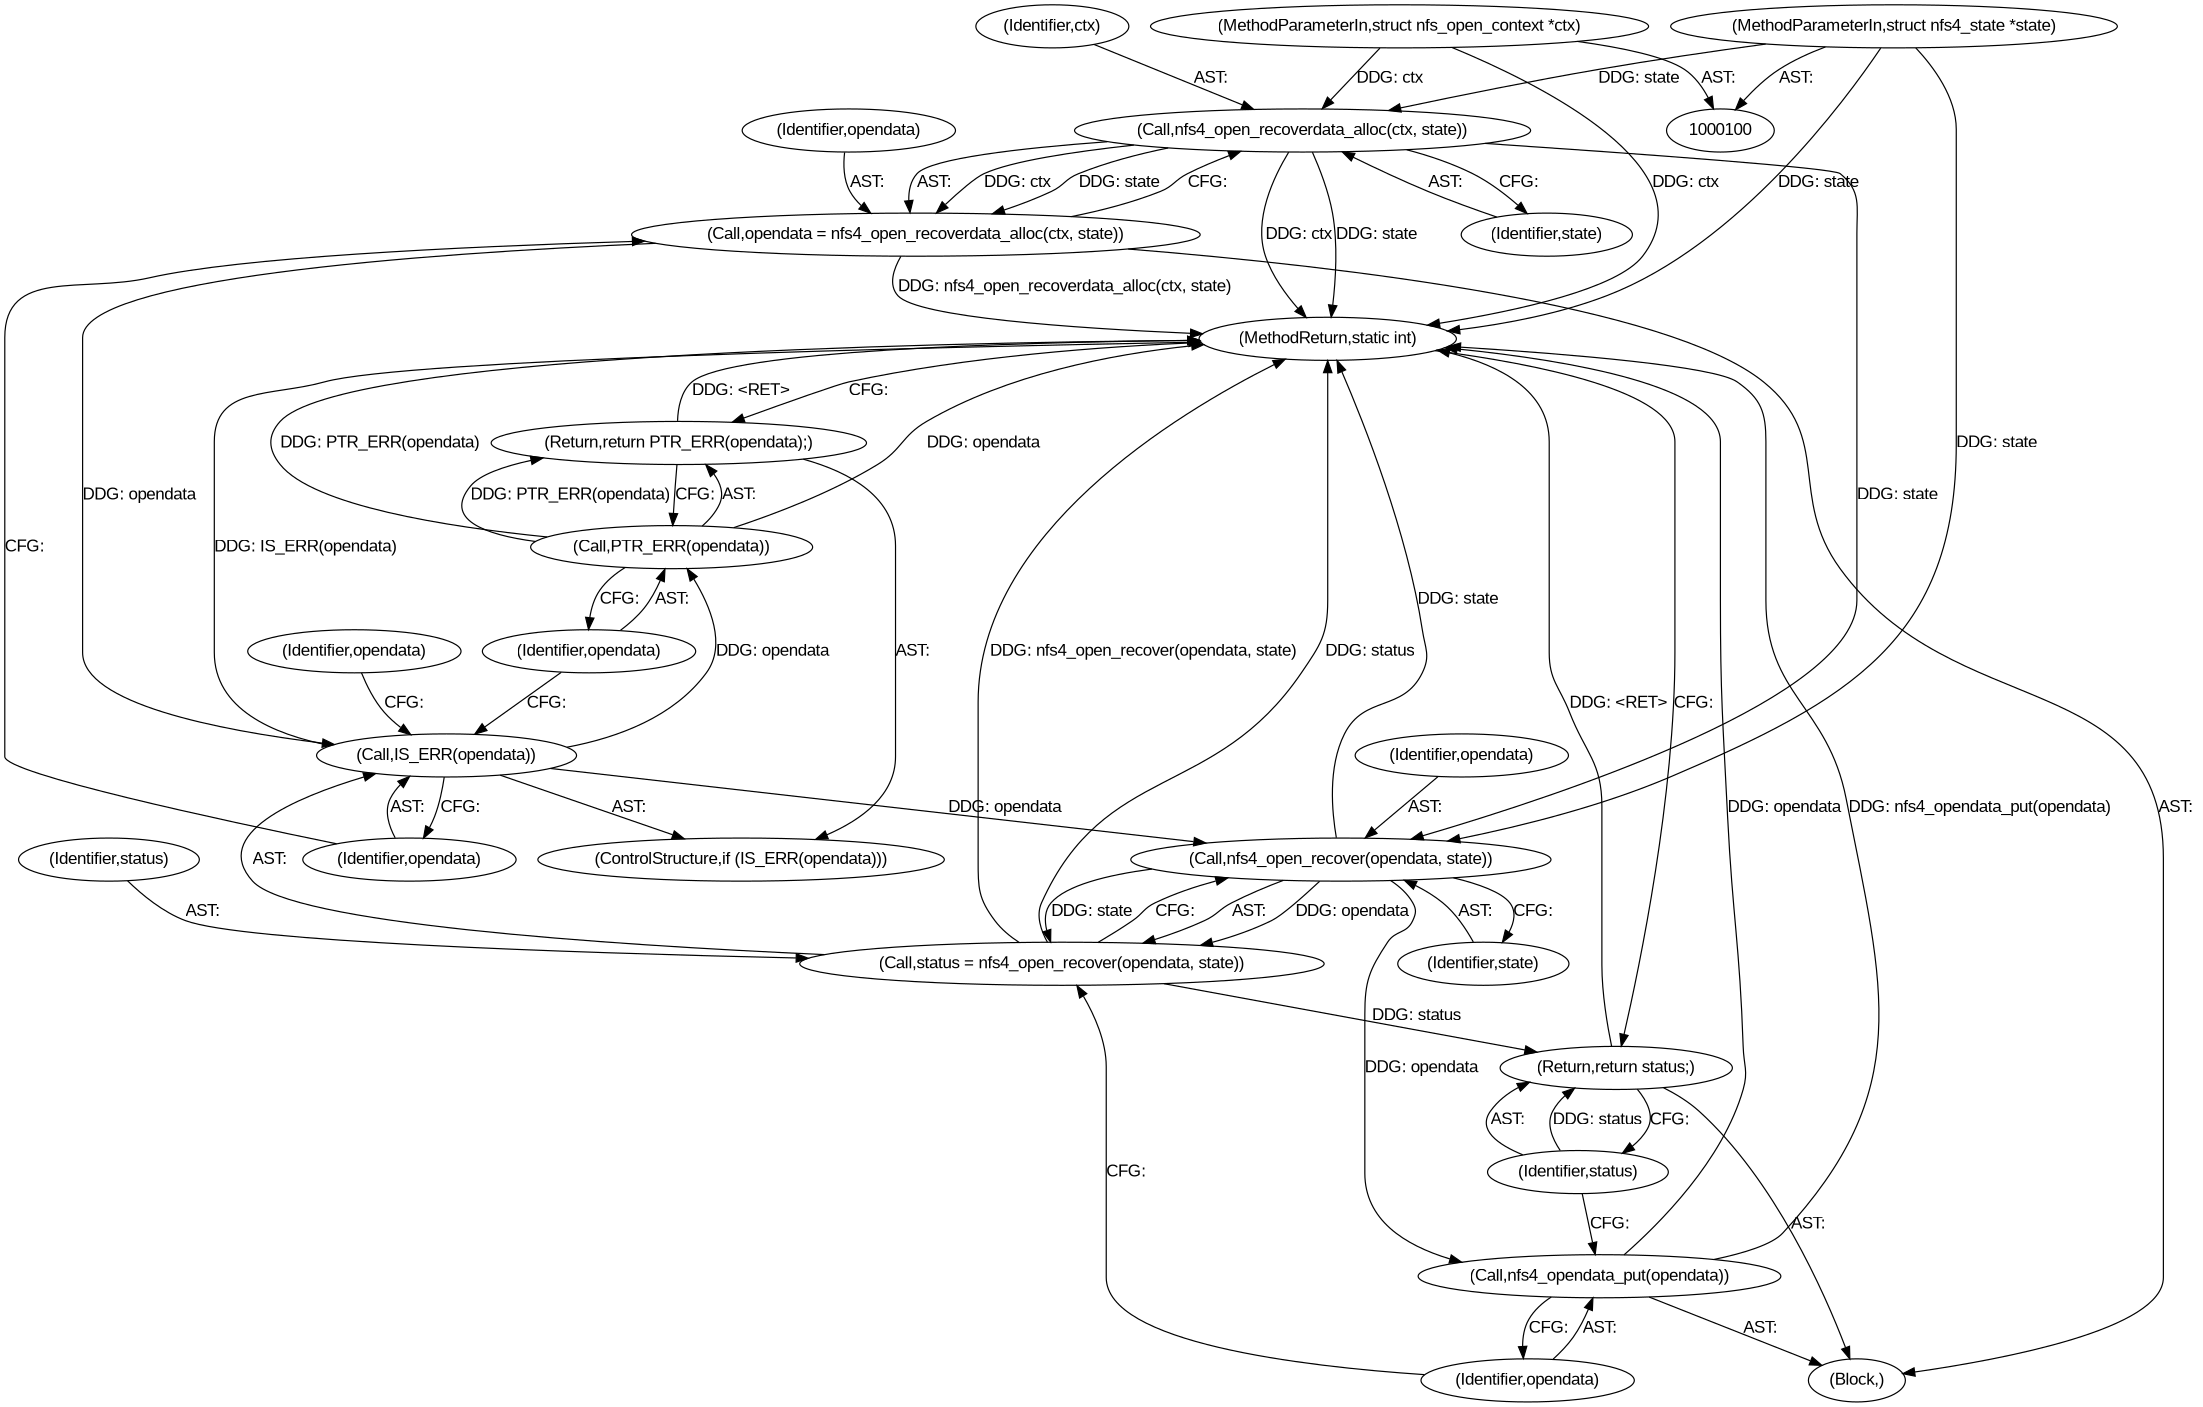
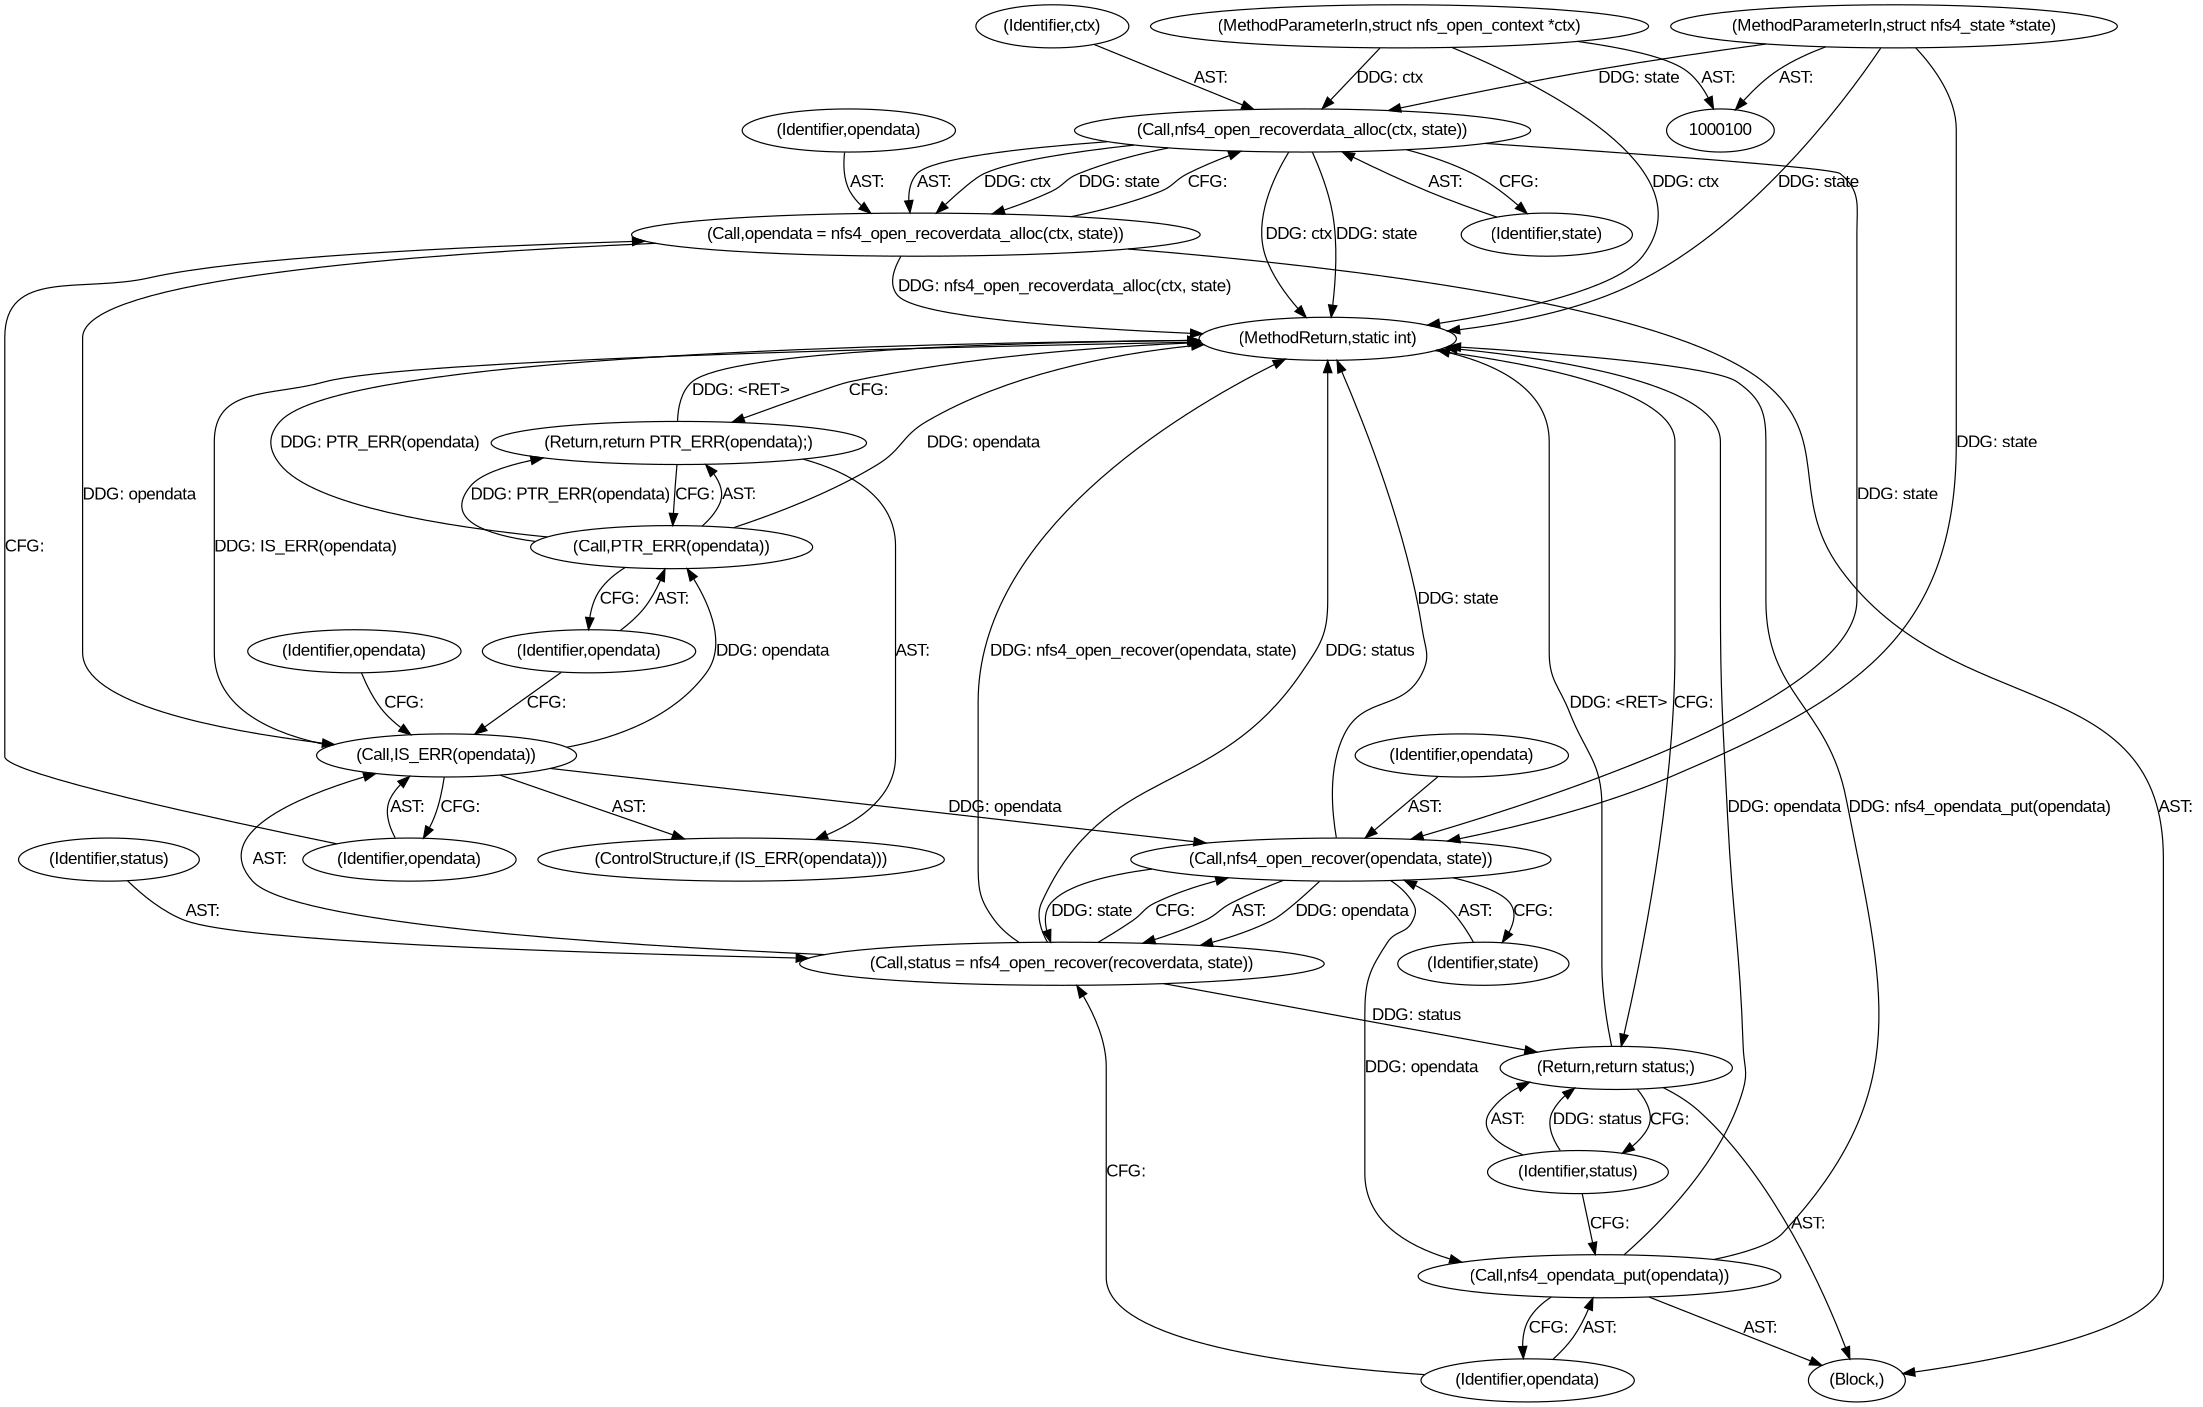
  digraph {
    fontname="Liberation Sans"
    node [fontname="Liberation Sans"]
    edge [fontname="Liberation Sans"]
    n1 [label="(Call,nfs4_open_recoverdata_alloc(ctx, state))"]
    n2 [label="(Call,opendata = nfs4_open_recoverdata_alloc(ctx, state))"]
    n3 [label="(Call,nfs4_open_recover(opendata, state))"]
    n4 [label="(Identifier,state)"]
    n5 [label="(MethodReturn,static int)"]
    n6 [label="(Call,IS_ERR(opendata))"]
    n7 [label="(Block,)"]
-   n8 [label="(Call,status = nfs4_open_recover(opendata, state))"]
+   n8 [label="(Call,status = nfs4_open_recover(recoverdata, state))"]
    n9 [label="(Call,nfs4_opendata_put(opendata))"]
    n10 [label="(Identifier,state)"]
    n11 [label="(Return,return PTR_ERR(opendata);)"]
    n12 [label="(Return,return status;)"]
    n13 [label="(MethodParameterIn,struct nfs_open_context *ctx)"]
    1000100
    n15 [label="(MethodParameterIn,struct nfs4_state *state)"]
    n16 [label="(Call,PTR_ERR(opendata))"]
    n17 [label="(ControlStructure,if (IS_ERR(opendata)))"]
    n18 [label="(Identifier,opendata)"]
    n19 [label="(Identifier,opendata)"]
    n20 [label="(Identifier,opendata)"]
    n21 [label="(Identifier,status)"]
    n22 [label="(Identifier,ctx)"]
    n23 [label="(Identifier,opendata)"]
    n24 [label="(Identifier,opendata)"]
    n25 [label="(Identifier,status)"]
    n26 [label="(Identifier,opendata)"]
    n1 -> n2 [label="AST: "]
    n1 -> n2 [label="DDG: ctx"]
    n1 -> n2 [label="DDG: state"]
    n1 -> n3 [label="DDG: state"]
    n1 -> n4 [label="CFG: "]
    n1 -> n5 [label="DDG: ctx"]
    n1 -> n5 [label="DDG: state"]
    n2 -> n1 [label="CFG: "]
    n2 -> n5 [label="DDG: nfs4_open_recoverdata_alloc(ctx, state)"]
    n2 -> n6 [label="DDG: opendata"]
    n2 -> n7 [label="AST: "]
    n3 -> n5 [label="DDG: state"]
    n3 -> n8 [label="AST: "]
    n3 -> n8 [label="DDG: opendata"]
    n3 -> n8 [label="DDG: state"]
    n3 -> n9 [label="DDG: opendata"]
    n3 -> n10 [label="CFG: "]
    n4 -> n1 [label="AST: "]
    n5 -> n11 [label="CFG: "]
    n5 -> n12 [label="CFG: "]
    n6 -> n3 [label="DDG: opendata"]
    n6 -> n5 [label="DDG: IS_ERR(opendata)"]
    n6 -> n16 [label="DDG: opendata"]
    n6 -> n17 [label="AST: "]
    n6 -> n18 [label="CFG: "]
    n8 -> n3 [label="CFG: "]
    n8 -> n5 [label="DDG: nfs4_open_recover(opendata, state)"]
    n8 -> n5 [label="DDG: status"]
    n8 -> n6 [label="AST: "]
    n8 -> n12 [label="DDG: status"]
    n9 -> n5 [label="DDG: nfs4_opendata_put(opendata)"]
    n9 -> n5 [label="DDG: opendata"]
    n9 -> n7 [label="AST: "]
    n9 -> n20 [label="CFG: "]
    n10 -> n3 [label="AST: "]
    n11 -> n5 [label="DDG: <RET>"]
    n11 -> n16 [label="CFG: "]
    n11 -> n17 [label="AST: "]
    n12 -> n5 [label="DDG: <RET>"]
    n12 -> n7 [label="AST: "]
    n12 -> n21 [label="CFG: "]
    n13 -> n1 [label="DDG: ctx"]
    n13 -> n5 [label="DDG: ctx"]
    n13 -> 1000100 [label="AST: "]
    n15 -> n1 [label="DDG: state"]
    n15 -> n3 [label="DDG: state"]
    n15 -> n5 [label="DDG: state"]
    n15 -> 1000100 [label="AST: "]
    n16 -> n5 [label="DDG: opendata"]
    n16 -> n5 [label="DDG: PTR_ERR(opendata)"]
    n16 -> n11 [label="AST: "]
    n16 -> n11 [label="DDG: PTR_ERR(opendata)"]
    n16 -> n19 [label="CFG: "]
    n18 -> n2 [label="CFG: "]
    n18 -> n6 [label="AST: "]
    n19 -> n6 [label="CFG: "]
    n19 -> n16 [label="AST: "]
    n20 -> n8 [label="CFG: "]
    n20 -> n9 [label="AST: "]
    n21 -> n9 [label="CFG: "]
    n21 -> n12 [label="AST: "]
    n21 -> n12 [label="DDG: status"]
    n22 -> n1 [label="AST: "]
    n23 -> n3 [label="AST: "]
    n24 -> n6 [label="CFG: "]
    n25 -> n8 [label="AST: "]
    n26 -> n2 [label="AST: "]
  }
